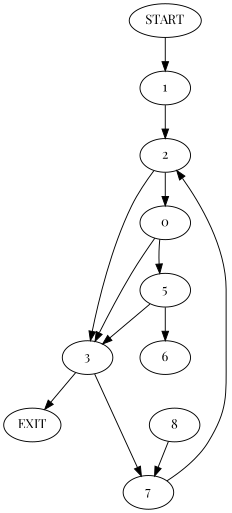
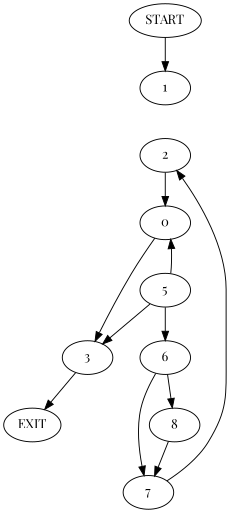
  digraph {
    fontname="Playfair Display"
    node [fontname="Playfair Display"]
    edge [fontname="Playfair Display"]
    n1 [label=START]
    1
    2
    n4 [label=EXIT]
    3
    n6 [label=0]
    5
    6
    7
    8
    n1 -> 1
-   1 -> 2
-   2 -> 3
    2 -> n6
    3 -> n4
    n6 -> 3
-   n6 -> 5
+   5 -> n6
    5 -> 3
    5 -> 6
-   3 -> 7
+   6 -> 7
+   6 -> 8
    7 -> 2
    8 -> 7
  }
